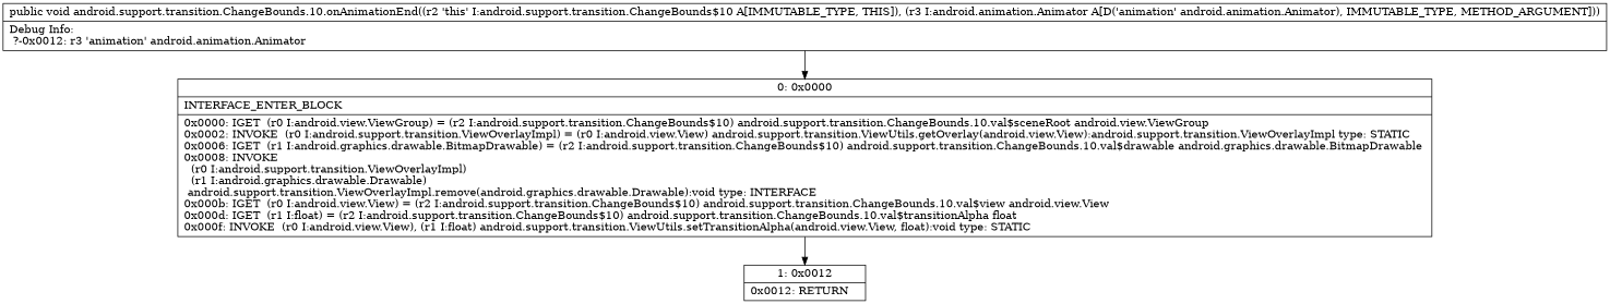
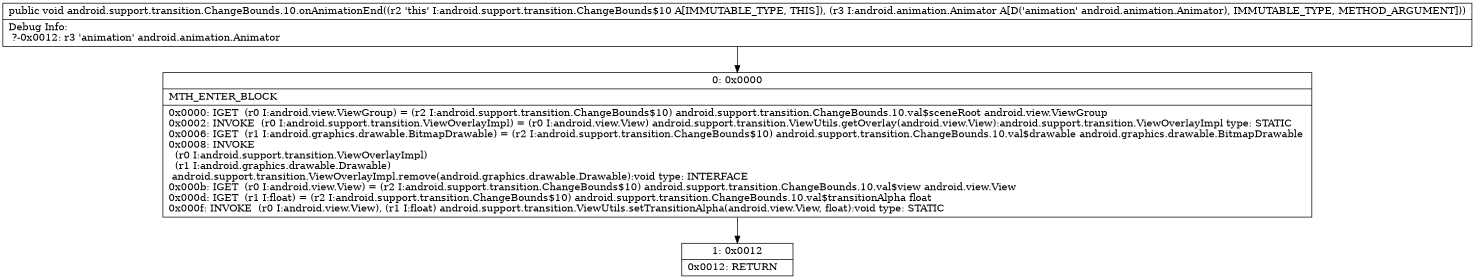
  digraph {
    node [shape=record]
-   n1 [label="{0\:\ 0x0000|INTERFACE_ENTER_BLOCK\l|0x0000: IGET  (r0 I:android.view.ViewGroup) = (r2 I:android.support.transition.ChangeBounds$10) android.support.transition.ChangeBounds.10.val$sceneRoot android.view.ViewGroup \l0x0002: INVOKE  (r0 I:android.support.transition.ViewOverlayImpl) = (r0 I:android.view.View) android.support.transition.ViewUtils.getOverlay(android.view.View):android.support.transition.ViewOverlayImpl type: STATIC \l0x0006: IGET  (r1 I:android.graphics.drawable.BitmapDrawable) = (r2 I:android.support.transition.ChangeBounds$10) android.support.transition.ChangeBounds.10.val$drawable android.graphics.drawable.BitmapDrawable \l0x0008: INVOKE  \l  (r0 I:android.support.transition.ViewOverlayImpl)\l  (r1 I:android.graphics.drawable.Drawable)\l android.support.transition.ViewOverlayImpl.remove(android.graphics.drawable.Drawable):void type: INTERFACE \l0x000b: IGET  (r0 I:android.view.View) = (r2 I:android.support.transition.ChangeBounds$10) android.support.transition.ChangeBounds.10.val$view android.view.View \l0x000d: IGET  (r1 I:float) = (r2 I:android.support.transition.ChangeBounds$10) android.support.transition.ChangeBounds.10.val$transitionAlpha float \l0x000f: INVOKE  (r0 I:android.view.View), (r1 I:float) android.support.transition.ViewUtils.setTransitionAlpha(android.view.View, float):void type: STATIC \l}"]
+   n1 [label="{0\:\ 0x0000|MTH_ENTER_BLOCK\l|0x0000: IGET  (r0 I:android.view.ViewGroup) = (r2 I:android.support.transition.ChangeBounds$10) android.support.transition.ChangeBounds.10.val$sceneRoot android.view.ViewGroup \l0x0002: INVOKE  (r0 I:android.support.transition.ViewOverlayImpl) = (r0 I:android.view.View) android.support.transition.ViewUtils.getOverlay(android.view.View):android.support.transition.ViewOverlayImpl type: STATIC \l0x0006: IGET  (r1 I:android.graphics.drawable.BitmapDrawable) = (r2 I:android.support.transition.ChangeBounds$10) android.support.transition.ChangeBounds.10.val$drawable android.graphics.drawable.BitmapDrawable \l0x0008: INVOKE  \l  (r0 I:android.support.transition.ViewOverlayImpl)\l  (r1 I:android.graphics.drawable.Drawable)\l android.support.transition.ViewOverlayImpl.remove(android.graphics.drawable.Drawable):void type: INTERFACE \l0x000b: IGET  (r0 I:android.view.View) = (r2 I:android.support.transition.ChangeBounds$10) android.support.transition.ChangeBounds.10.val$view android.view.View \l0x000d: IGET  (r1 I:float) = (r2 I:android.support.transition.ChangeBounds$10) android.support.transition.ChangeBounds.10.val$transitionAlpha float \l0x000f: INVOKE  (r0 I:android.view.View), (r1 I:float) android.support.transition.ViewUtils.setTransitionAlpha(android.view.View, float):void type: STATIC \l}"]
    n2 [label="{1\:\ 0x0012|0x0012: RETURN   \l}"]
    n3 [label="{public void android.support.transition.ChangeBounds.10.onAnimationEnd((r2 'this' I:android.support.transition.ChangeBounds$10 A[IMMUTABLE_TYPE, THIS]), (r3 I:android.animation.Animator A[D('animation' android.animation.Animator), IMMUTABLE_TYPE, METHOD_ARGUMENT]))  | Debug Info:\l  ?\-0x0012: r3 'animation' android.animation.Animator\l}"]
    n1 -> n2
    n3 -> n1
  }
